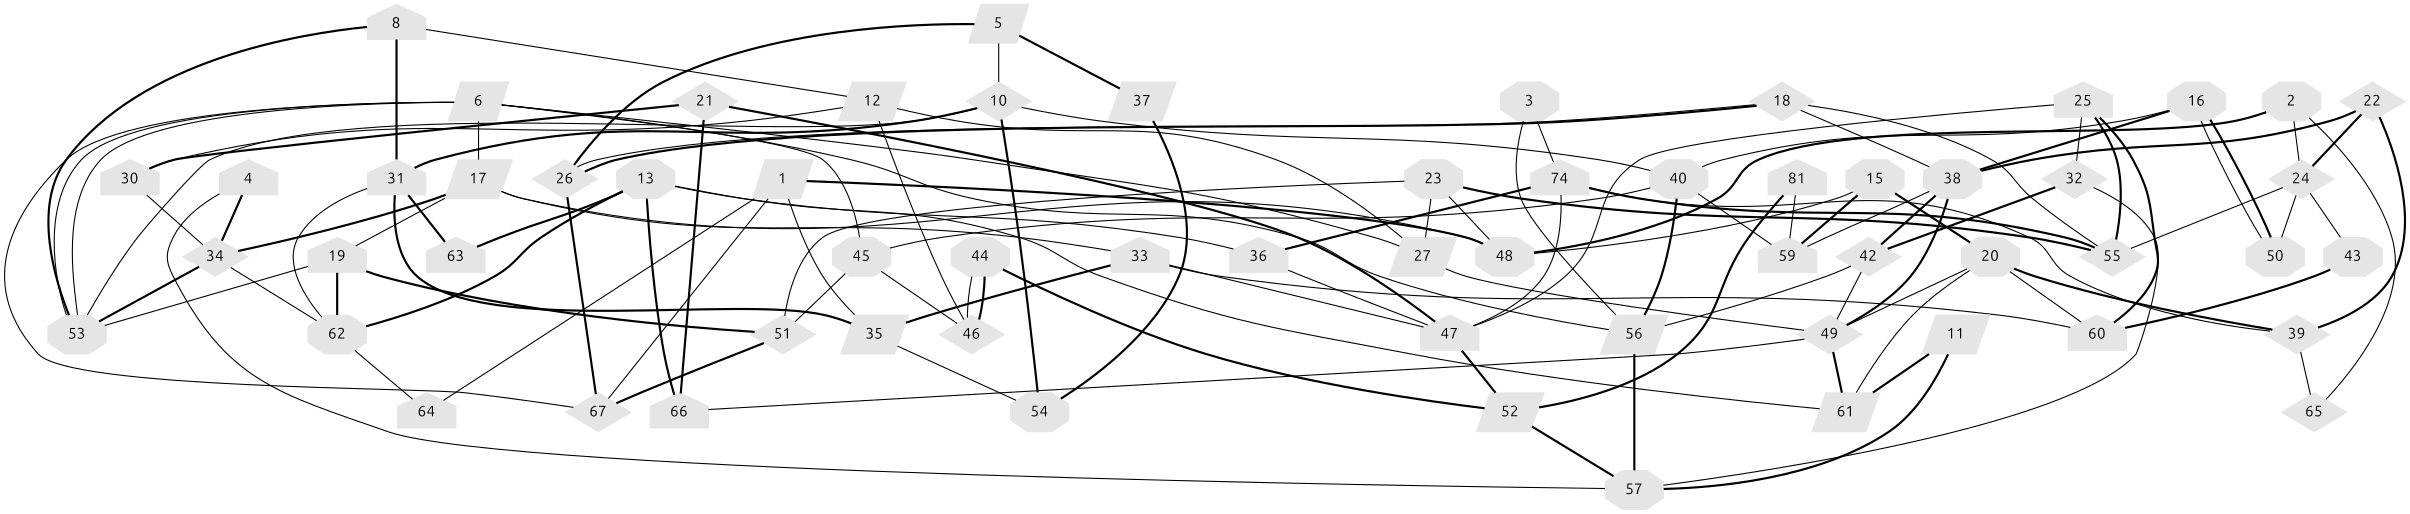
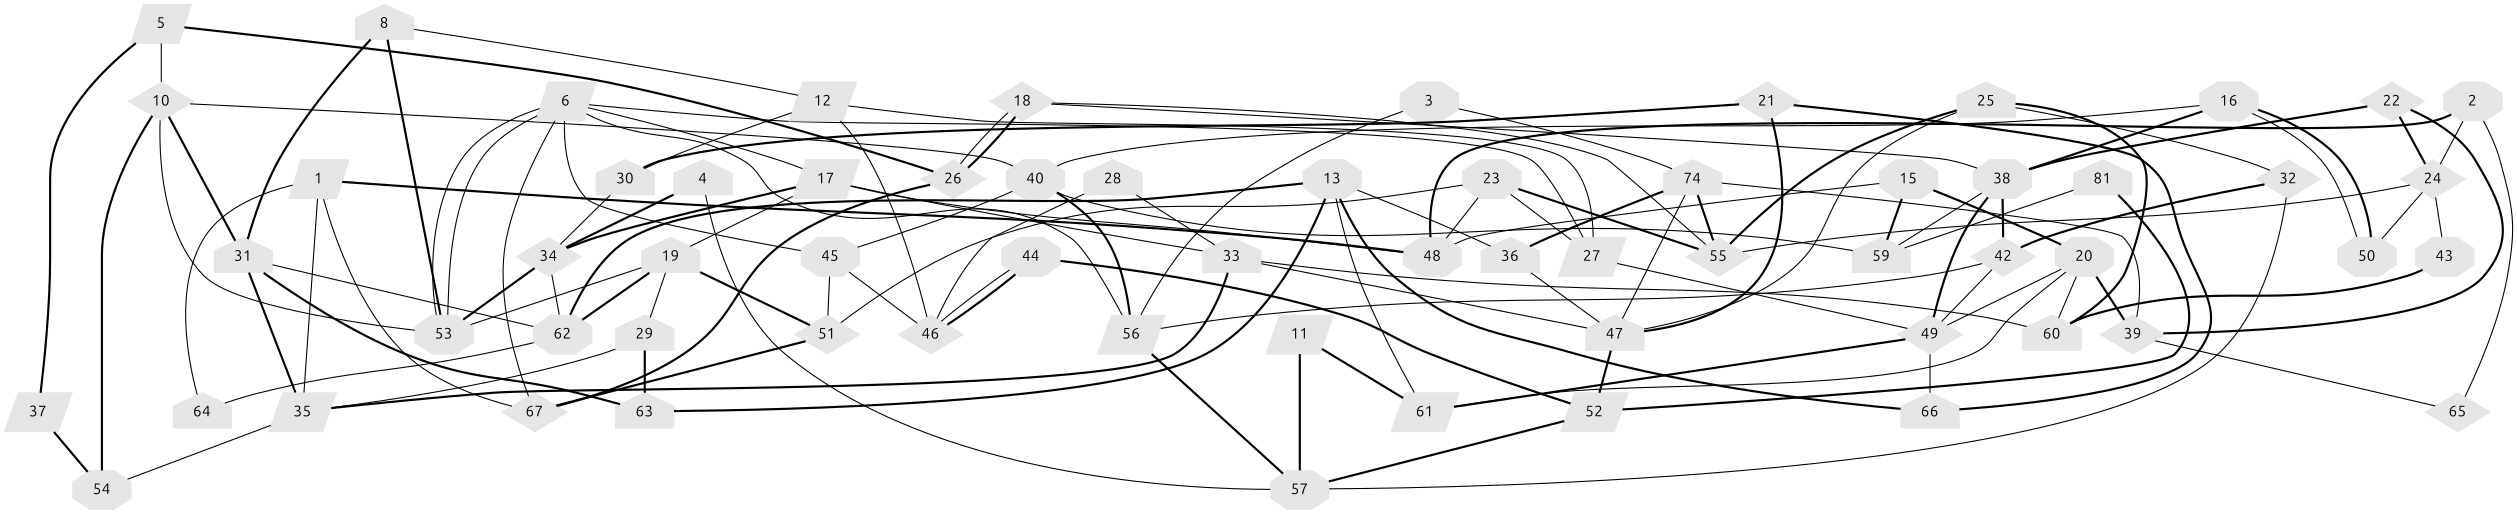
  graph {
    fontname=Ubuntu
    node [color=gray90 fontname=Ubuntu shape=octagon style=filled]
    edge [fontname=Ubuntu style=solid]
    1 [shape=parallelogram]
    35 [shape=parallelogram]
    48
    64 [shape=house]
    67 [shape=diamond]
    54
    2
    24 [shape=diamond]
    65 [shape=diamond]
    50
    55 [shape=diamond]
    43
    3
    n14 [label=74 shape=house]
    56 [shape=parallelogram]
    36 [shape=house]
    39 [shape=diamond]
    47 [shape=house]
    57
    34 [shape=diamond]
    4 [shape=house]
    53
    62
    5 [shape=parallelogram]
    10 [shape=diamond]
    26 [shape=diamond]
    37 [shape=parallelogram]
    31 [shape=house]
    40
    6 [shape=parallelogram]
    17 [shape=parallelogram]
    27 [shape=parallelogram]
    45
    19 [shape=house]
    33 [shape=house]
    49 [shape=diamond]
    46 [shape=diamond]
    51 [shape=diamond]
    8 [shape=house]
    12 [shape=parallelogram]
    30 [shape=house]
    63 [shape=house]
+   29 [shape=house]
    59 [shape=house]
    11 [shape=parallelogram]
    61 [shape=parallelogram]
    13
    66 [shape=house]
    52 [shape=parallelogram]
    15
    20
    60 [shape=house]
    16
    38
    42 [shape=diamond]
    18 [shape=diamond]
    21 [shape=diamond]
    22 [shape=diamond]
    23
    25 [shape=house]
    32 [shape=diamond]
+   28 [shape=house]
    n63 [label=81 shape=house]
    44
    1 -- 35
    1 -- 48 [style=bold]
    1 -- 64
    1 -- 67
    35 -- 54
    2 -- 48 [style=bold]
    2 -- 24
    2 -- 65
    24 -- 50
    24 -- 55
    24 -- 43
    43 -- 60 [style=bold]
    3 -- n14
    3 -- 56
    n14 -- 55 [style=bold]
    n14 -- 36 [style=bold]
    n14 -- 39
    n14 -- 47
    56 -- 57 [style=bold]
    36 -- 47
    39 -- 65
    47 -- 52 [style=bold]
    34 -- 53 [style=bold]
    34 -- 62
    4 -- 57
    4 -- 34 [style=bold]
    62 -- 64
    5 -- 10
    5 -- 26 [style=bold]
    5 -- 37 [style=bold]
    10 -- 54 [style=bold]
    10 -- 53
    10 -- 31 [style=bold]
    10 -- 40
    26 -- 67 [style=bold]
    37 -- 54 [style=bold]
    31 -- 35 [style=bold]
    31 -- 62
    31 -- 63 [style=bold]
    40 -- 56 [style=bold]
    40 -- 45
    40 -- 59
    6 -- 67
    6 -- 56
    6 -- 53
    6 -- 53
    6 -- 17
    6 -- 27
    6 -- 45
    17 -- 48
    17 -- 34 [style=bold]
    17 -- 19
    17 -- 33
    27 -- 49
    45 -- 46
    45 -- 51
    19 -- 53
    19 -- 62 [style=bold]
    19 -- 51 [style=bold]
+   19 -- 29
    33 -- 35 [style=bold]
    33 -- 47
    33 -- 60
    49 -- 61 [style=bold]
    49 -- 66
    51 -- 67 [style=bold]
    8 -- 53 [style=bold]
    8 -- 31 [style=bold]
    8 -- 12
    12 -- 27
    12 -- 46
    12 -- 30
    30 -- 34
+   29 -- 35
+   29 -- 63 [style=bold]
    11 -- 57 [style=bold]
    11 -- 61 [style=bold]
    13 -- 36
    13 -- 62 [style=bold]
    13 -- 63 [style=bold]
    13 -- 61
    13 -- 66 [style=bold]
    52 -- 57 [style=bold]
    15 -- 48
    15 -- 59 [style=bold]
    15 -- 20 [style=bold]
    20 -- 39 [style=bold]
    20 -- 49
    20 -- 61
    20 -- 60
    16 -- 50
    16 -- 50 [style=bold]
    16 -- 40
    16 -- 38 [style=bold]
    38 -- 49 [style=bold]
    38 -- 59
    38 -- 42 [style=bold]
    42 -- 56
    42 -- 49
    18 -- 55
    18 -- 26
    18 -- 26 [style=bold]
    18 -- 38
    21 -- 47 [style=bold]
    21 -- 30 [style=bold]
    21 -- 66 [style=bold]
    22 -- 24 [style=bold]
    22 -- 39 [style=bold]
    22 -- 38 [style=bold]
    23 -- 48
    23 -- 55 [style=bold]
    23 -- 27
    23 -- 51
    25 -- 55 [style=bold]
    25 -- 47
    25 -- 60 [style=bold]
    25 -- 32
    32 -- 57
    32 -- 42 [style=bold]
+   28 -- 33
+   28 -- 46
    n63 -- 59
    n63 -- 52 [style=bold]
    44 -- 46
    44 -- 46 [style=bold]
    44 -- 52 [style=bold]
  }
